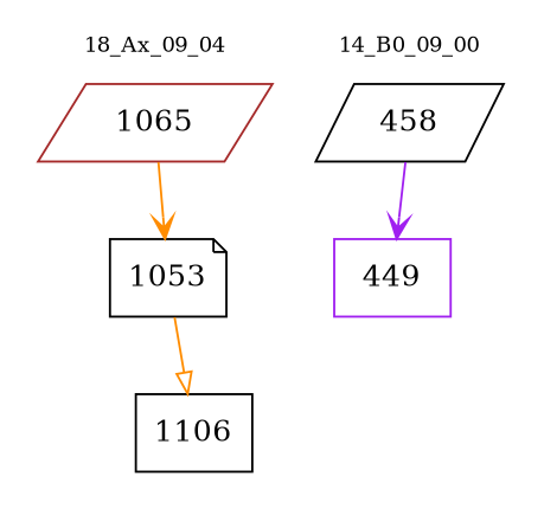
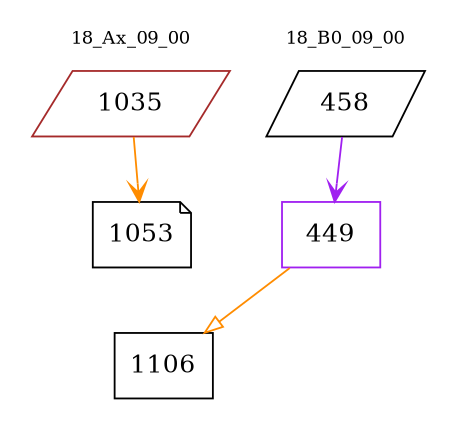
  digraph {
    node [color=black shape=parallelogram]
    edge [arrowhead=vee color=darkorange]
-   n1 [color=brown label=1065]
+   n1 [color=brown label=1035]
    n2 [label=1053 shape=note]
    n3 [label=1106 shape=box]
    n4 [label=458]
    n5 [color=purple label=449 shape=box]
    subgraph cluster_1 {
      color=white
      fontsize=10
-     label="18_Ax_09_04"
+     label="18_Ax_09_00"
      n1
      n2
      n3
    }
    subgraph cluster_2 {
      color=white
      fontsize=10
-     label="14_B0_09_00"
+     label="18_B0_09_00"
      n4
      n5
    }
    n1 -> n2
-   n2 -> n3 [arrowhead=onormal]
+   n5 -> n3 [arrowhead=onormal]
    n4 -> n5 [color=purple]
  }
